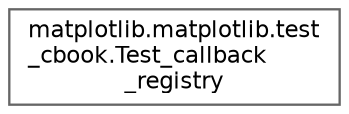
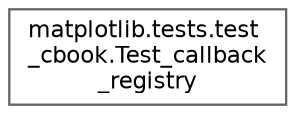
  digraph {
    rankdir=LR
-   n1 [color=grey40 fillcolor=white fontname=Helvetica fontsize=10 height=0.2 label="matplotlib.matplotlib.test\l_cbook.Test_callback\l_registry" shape=box style=filled width=0.4]
+   n1 [color=grey40 fillcolor=white fontname=Helvetica fontsize=10 height=0.2 label="matplotlib.tests.test\l_cbook.Test_callback\l_registry" shape=box style=filled width=0.4]
  }
